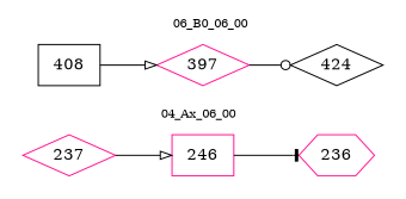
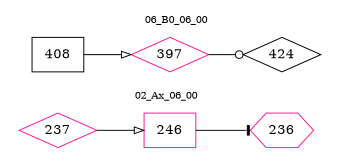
  digraph {
    rankdir=LR
    node [color=deeppink shape=diamond]
    edge [arrowhead=onormal color=black style=solid]
    n1 [label=237]
    n2 [label=246 shape=box]
    n3 [label=236 shape=hexagon]
    n4 [color=black label=408 shape=box]
    n5 [label=397]
    n6 [color=black label=424]
    subgraph cluster_1 {
      color=white
      fontsize=10
-     label="04_Ax_06_00"
+     label="02_Ax_06_00"
      n1
      n2
      n3
    }
    subgraph cluster_2 {
      color=white
      fontsize=10
      label="06_B0_06_00"
      n4
      n5
      n6
    }
    n1 -> n2
    n2 -> n3 [arrowhead=tee]
    n4 -> n5
    n5 -> n6 [arrowhead=odot]
  }
